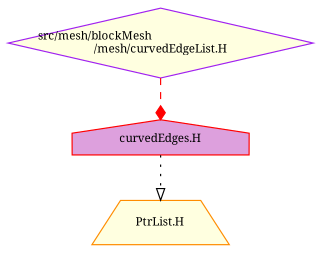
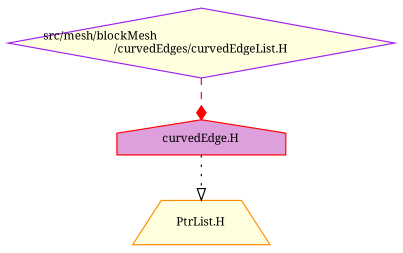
  digraph {
    fontname="Noto Serif"
    node [fillcolor=lightyellow fontname="Noto Serif" fontsize=10 style=filled]
    edge [fontname="Noto Serif" fontsize=10 labelfontname=FreeSans labelfontsize=10]
-   n1 [color=purple fontcolor=black height=0.2 label="src/mesh/blockMesh\l/mesh/curvedEdgeList.H" shape=diamond width=0.4]
-   n2 [color=red fillcolor=plum height=0.2 label="curvedEdges.H" shape=house width=0.4]
+   n1 [color=purple fontcolor=black height=0.2 label="src/mesh/blockMesh\l/curvedEdges/curvedEdgeList.H" shape=diamond width=0.4]
+   n2 [color=red fillcolor=plum height=0.2 label="curvedEdge.H" shape=house width=0.4]
    n3 [color=darkorange height=0.2 label="PtrList.H" shape=trapezium width=0.4]
    n1 -> n2 [arrowhead=diamond color=red style=dashed]
    n2 -> n3 [arrowhead=onormal color=black style=dotted]
  }
